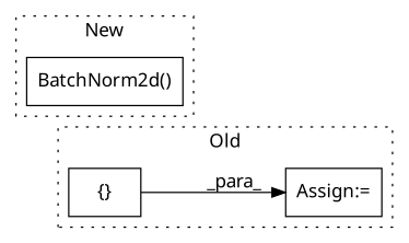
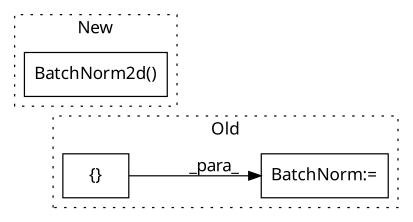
  digraph {
    rankdir=LR
    fontname="Noto Sans"
    node [shape=box fontname="Noto Sans"]
    n1 [a=59 l="1,0" label="{}" s="6559,6685"]
-   n2 [a=68 l=4 label="Assign:=" s=6555]
+   n2 [a=68 l=4 label="BatchNorm:=" s=6555]
    n3 [a=75 l="15,1" label="BatchNorm2d()" s="2583,2601"]
    subgraph cluster_1 {
      label=Old
      style=dotted
      n1
      n2
    }
    subgraph cluster_2 {
      label=New
      style=dotted
      n3
    }
    n1 -> n2 [label=_para_ fontname="Noto Sans"]
  }
